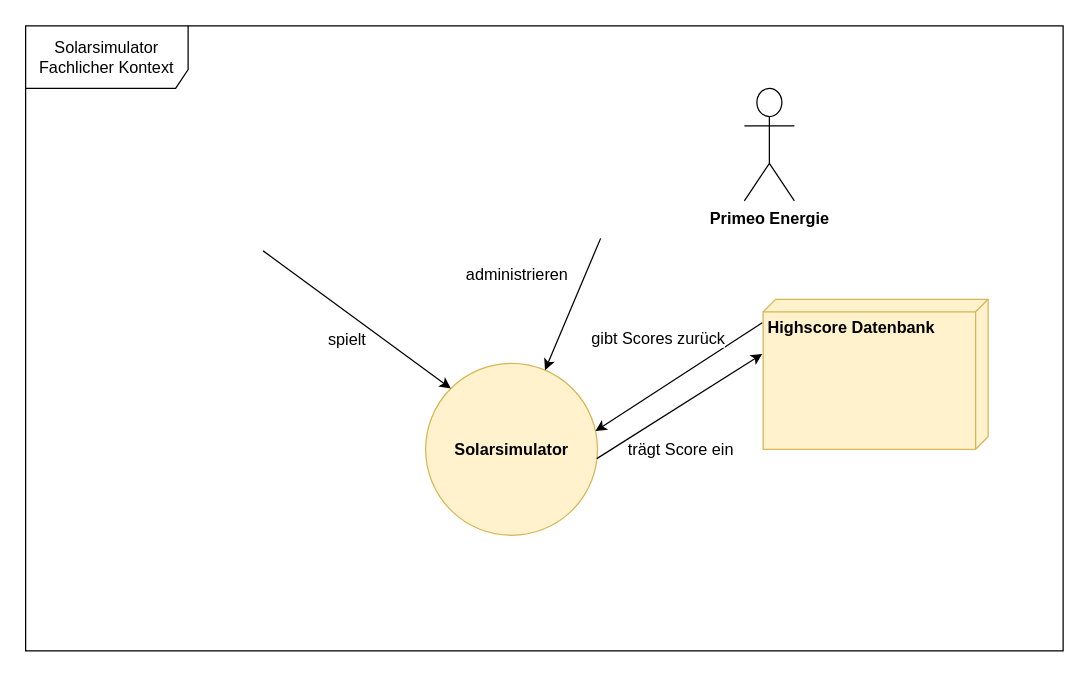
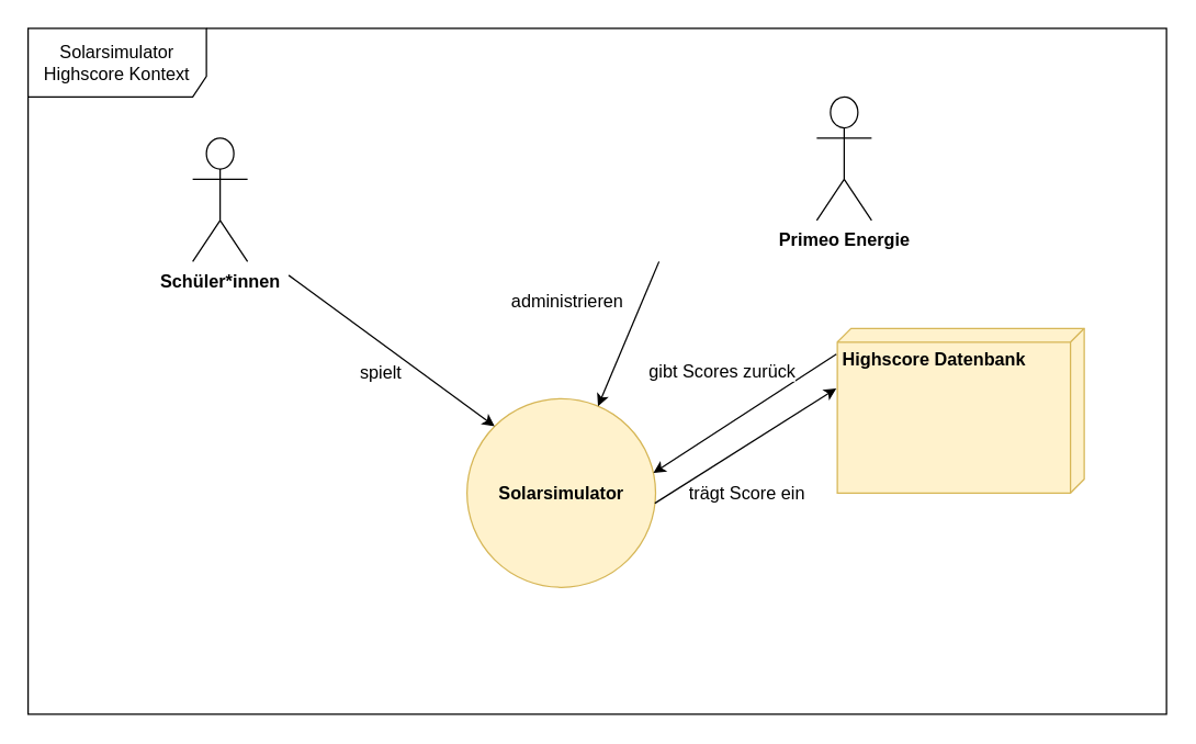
  <mxCell id="0" />
  <mxCell id="1" parent="0" />
  <mxCell id="2" value="Highscore Datenbank&lt;br style=&quot;font-size: 13px;&quot;&gt;" style="verticalAlign=top;align=left;spacingTop=8;spacingLeft=2;spacingRight=12;shape=cube;size=10;direction=south;fontStyle=1;html=1;fontSize=13;fillColor=#fff2cc;strokeColor=#d6b656;" vertex="1" parent="1"><mxGeometry x="610" y="238.75" width="180" height="120" as="geometry" /></mxCell>
- <mxCell id="3" value="&lt;font style=&quot;font-size: 13px;&quot;&gt;Solarsimulator Fachlicher Kontext&lt;/font&gt;" style="shape=umlFrame;whiteSpace=wrap;html=1;width=130;height=50;" vertex="1" parent="1"><mxGeometry x="20" y="20" width="830" height="500" as="geometry" /></mxCell>
+ <mxCell id="3" value="&lt;font style=&quot;font-size: 13px;&quot;&gt;Solarsimulator Highscore Kontext&lt;/font&gt;" style="shape=umlFrame;whiteSpace=wrap;html=1;width=130;height=50;" vertex="1" parent="1"><mxGeometry x="20" y="20" width="830" height="500" as="geometry" /></mxCell>
  <mxCell id="4" value="Solarsimulator&lt;br style=&quot;font-size: 13px;&quot;&gt;" style="ellipse;whiteSpace=wrap;html=1;aspect=fixed;fontSize=13;fontStyle=1;labelBackgroundColor=none;fillColor=#fff2cc;strokeColor=#d6b656;gradientColor=none;" vertex="1" parent="1"><mxGeometry x="340" y="290" width="137.5" height="137.5" as="geometry" /></mxCell>
+ <mxCell id="5" value="Schüler*innen&lt;br style=&quot;font-size: 13px;&quot;&gt;" style="shape=umlActor;verticalLabelPosition=bottom;verticalAlign=top;html=1;outlineConnect=0;fontSize=13;fontStyle=1" vertex="1" parent="1"><mxGeometry x="140" y="100" width="40" height="90" as="geometry" /></mxCell>
  <mxCell id="6" value="Primeo Energie&lt;br&gt;" style="shape=umlActor;verticalLabelPosition=bottom;verticalAlign=top;html=1;outlineConnect=0;fontSize=13;fontStyle=1" vertex="1" parent="1"><mxGeometry x="595" y="70" width="40" height="90" as="geometry" /></mxCell>
  <mxCell id="7" value="" style="endArrow=classic;html=1;rounded=0;fontSize=13;entryX=0.988;entryY=0.394;entryDx=0;entryDy=0;entryPerimeter=0;exitX=0.71;exitY=0.475;exitDx=0;exitDy=0;exitPerimeter=0;" edge="1" parent="1" source="3" target="4"><mxGeometry width="50" height="50" relative="1" as="geometry"><mxPoint x="460" y="290" as="sourcePoint" /><mxPoint x="510" y="240" as="targetPoint" /></mxGeometry></mxCell>
  <mxCell id="8" value="gibt Scores zurück&lt;br&gt;" style="edgeLabel;html=1;align=center;verticalAlign=middle;resizable=0;points=[];fontSize=13;" vertex="1" connectable="0" parent="7"><mxGeometry x="-0.204" y="1" relative="1" as="geometry"><mxPoint x="-32" y="-23" as="offset" /></mxGeometry></mxCell>
  <mxCell id="9" value="" style="endArrow=classic;html=1;rounded=0;fontSize=13;" edge="1" parent="1" target="4"><mxGeometry width="50" height="50" relative="1" as="geometry"><mxPoint x="480" y="190" as="sourcePoint" /><mxPoint x="510" y="240" as="targetPoint" /></mxGeometry></mxCell>
  <mxCell id="10" value="administrieren&lt;br&gt;" style="edgeLabel;html=1;align=center;verticalAlign=middle;resizable=0;points=[];fontSize=13;" vertex="1" connectable="0" parent="9"><mxGeometry x="-0.277" y="2" relative="1" as="geometry"><mxPoint x="-53" y="-10" as="offset" /></mxGeometry></mxCell>
  <mxCell id="11" value="" style="endArrow=classic;html=1;rounded=0;fontSize=13;entryX=0;entryY=0;entryDx=0;entryDy=0;" edge="1" parent="1" target="4"><mxGeometry width="50" height="50" relative="1" as="geometry"><mxPoint x="210" y="200" as="sourcePoint" /><mxPoint x="510" y="240" as="targetPoint" /></mxGeometry></mxCell>
  <mxCell id="12" value="spielt&lt;br&gt;" style="edgeLabel;html=1;align=center;verticalAlign=middle;resizable=0;points=[];fontSize=13;" vertex="1" connectable="0" parent="11"><mxGeometry x="0.184" y="-2" relative="1" as="geometry"><mxPoint x="-21" y="4" as="offset" /></mxGeometry></mxCell>
  <mxCell id="13" value="" style="endArrow=classic;html=1;rounded=0;fontSize=13;entryX=0.71;entryY=0.525;entryDx=0;entryDy=0;entryPerimeter=0;exitX=0.996;exitY=0.554;exitDx=0;exitDy=0;exitPerimeter=0;" edge="1" parent="1" source="4" target="3"><mxGeometry width="50" height="50" relative="1" as="geometry"><mxPoint x="620.01" y="310.25" as="sourcePoint" /><mxPoint x="475.85" y="354.175" as="targetPoint" /></mxGeometry></mxCell>
  <mxCell id="14" value="trägt Score ein&lt;br&gt;" style="edgeLabel;html=1;align=center;verticalAlign=middle;resizable=0;points=[];fontSize=13;" vertex="1" connectable="0" parent="13"><mxGeometry x="0.172" y="-2" relative="1" as="geometry"><mxPoint x="-12" y="40" as="offset" /></mxGeometry></mxCell>
